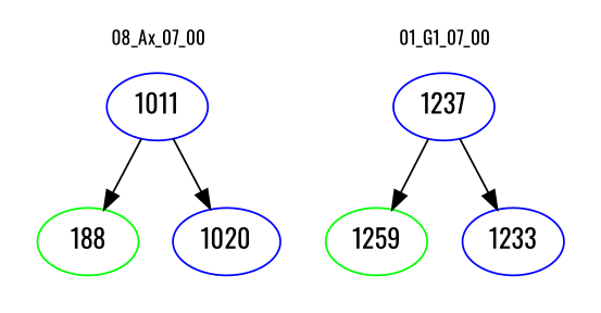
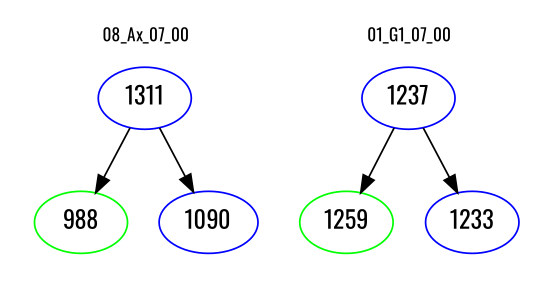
  digraph {
    fontname=Oswald
    node [color=blue fontname=Oswald]
    edge [color=black fontname=Oswald]
-   n1 [label=1011]
-   n2 [color=green label=188]
-   n3 [label=1020]
+   n1 [label=1311]
+   n2 [color=green label=988]
+   n3 [label=1090]
    n4 [label=1237]
    n5 [color=green label=1259]
    n6 [label=1233]
    subgraph cluster_1 {
      color=white
      fontsize=10
      label="08_Ax_07_00"
      n1
      n2
      n3
    }
    subgraph cluster_2 {
      color=white
      fontsize=10
      label="01_G1_07_00"
      n4
      n5
      n6
    }
    n1 -> n2
    n1 -> n3
    n4 -> n5
    n4 -> n6
  }
